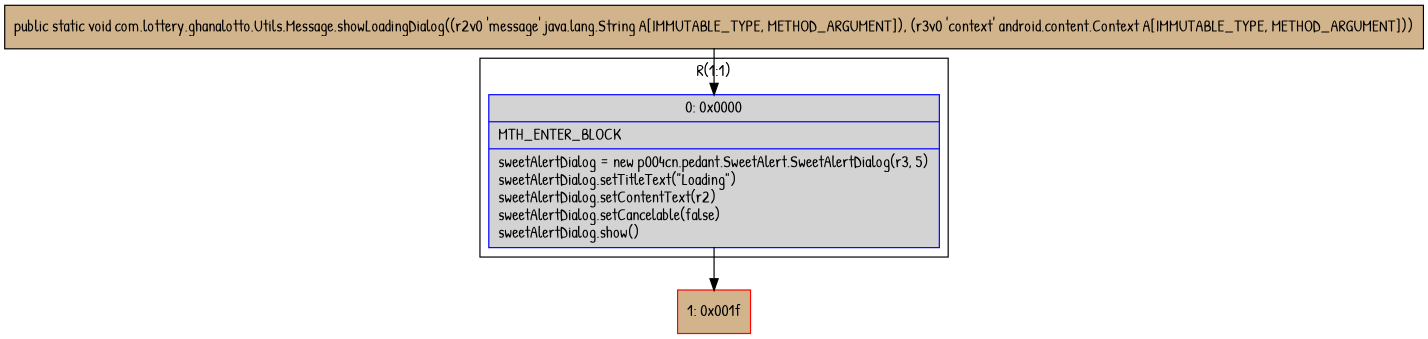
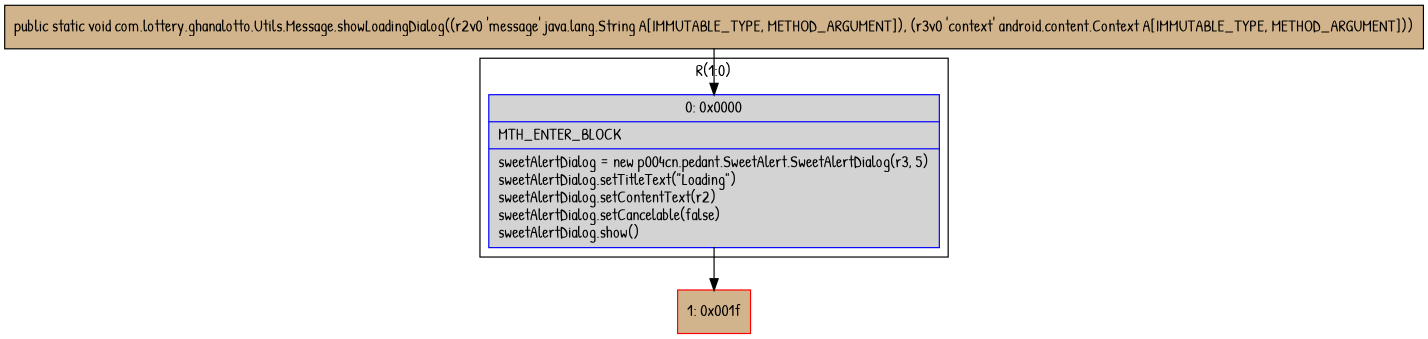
  digraph {
    fontname="Patrick Hand"
    node [shape=record style=filled fillcolor=tan fontname="Patrick Hand"]
    edge [fontname="Patrick Hand"]
    n1 [color=blue label="{0\:\ 0x0000|MTH_ENTER_BLOCK\l|sweetAlertDialog = new p004cn.pedant.SweetAlert.SweetAlertDialog(r3, 5)\lsweetAlertDialog.setTitleText(\"Loading\")\lsweetAlertDialog.setContentText(r2)\lsweetAlertDialog.setCancelable(false)\lsweetAlertDialog.show()\l}" fillcolor=lightgrey]
    n2 [color=red label="{1\:\ 0x001f}"]
    n3 [label="{public static void com.lottery.ghanalotto.Utils.Message.showLoadingDialog((r2v0 'message' java.lang.String A[IMMUTABLE_TYPE, METHOD_ARGUMENT]), (r3v0 'context' android.content.Context A[IMMUTABLE_TYPE, METHOD_ARGUMENT])) }"]
    subgraph cluster_1 {
-     label="R(1:1)"
+     label="R(1:0)"
      n1
    }
    n1 -> n2
    n3 -> n1
  }
